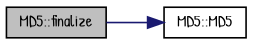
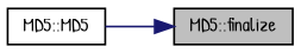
  digraph {
    rankdir=RL
    fontname="Patrick Hand"
    node [color=black fontname="Patrick Hand" fontsize=10 shape=record style=filled]
    n1 [fillcolor=grey75 fontcolor=black height=0.2 label="MD5::finalize" width=0.4]
    n2 [fillcolor=white height=0.2 label="MD5::MD5" width=0.4]
-   n2 -> n1 [color=midnightblue dir=back fontname="Patrick Hand" fontsize=10 labelfontname=Helvetica labelfontsize=10 style=solid]
+   n1 -> n2 [color=midnightblue dir=back fontname="Patrick Hand" fontsize=10 labelfontname=Helvetica labelfontsize=10 style=solid]
  }
